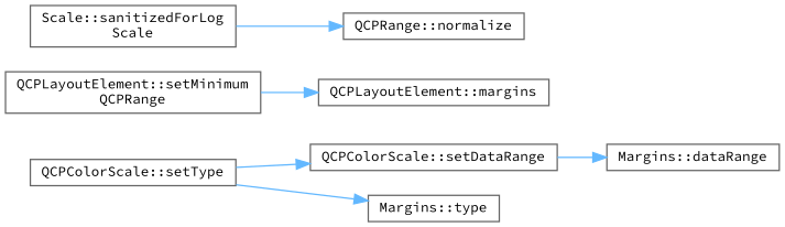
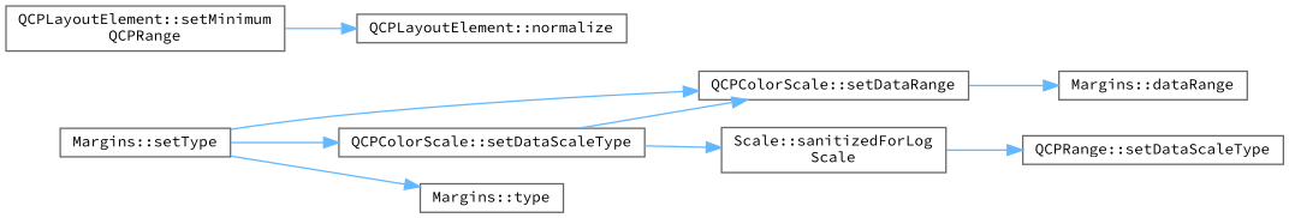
  digraph {
    fontname="Source Code Pro"
    rankdir=LR
    node [color=grey40 fillcolor=white fontname="Source Code Pro" fontsize=10 shape=box style=filled]
    edge [color=steelblue1 fontname="Source Code Pro" fontsize=10 labelfontname=Helvetica labelfontsize=10 style=solid]
    n1 [height=0.2 label="QCPColorScale::setDataRange" width=0.4]
    n2 [height=0.2 label="Margins::dataRange" width=0.4]
    n3 [height=0.2 label="QCPLayoutElement::setMinimum\lQCPRange" width=0.4]
-   n4 [height=0.2 label="QCPLayoutElement::margins" width=0.4]
-   n5 [height=0.2 label="QCPColorScale::setType" width=0.4]
+   n4 [height=0.2 label="QCPLayoutElement::normalize" width=0.4]
+   n5 [height=0.2 label="Margins::setType" width=0.4]
+   n6 [height=0.2 label="QCPColorScale::setDataScaleType" width=0.4]
    n7 [height=0.2 label="Margins::type" width=0.4]
    n8 [height=0.2 label="Scale::sanitizedForLog\lScale" width=0.4]
-   n9 [height=0.2 label="QCPRange::normalize" width=0.4]
+   n9 [height=0.2 label="QCPRange::setDataScaleType" width=0.4]
    n1 -> n2
    n3 -> n4
    n5 -> n1
+   n5 -> n6
    n5 -> n7
+   n6 -> n1
+   n6 -> n8
    n8 -> n9
  }
